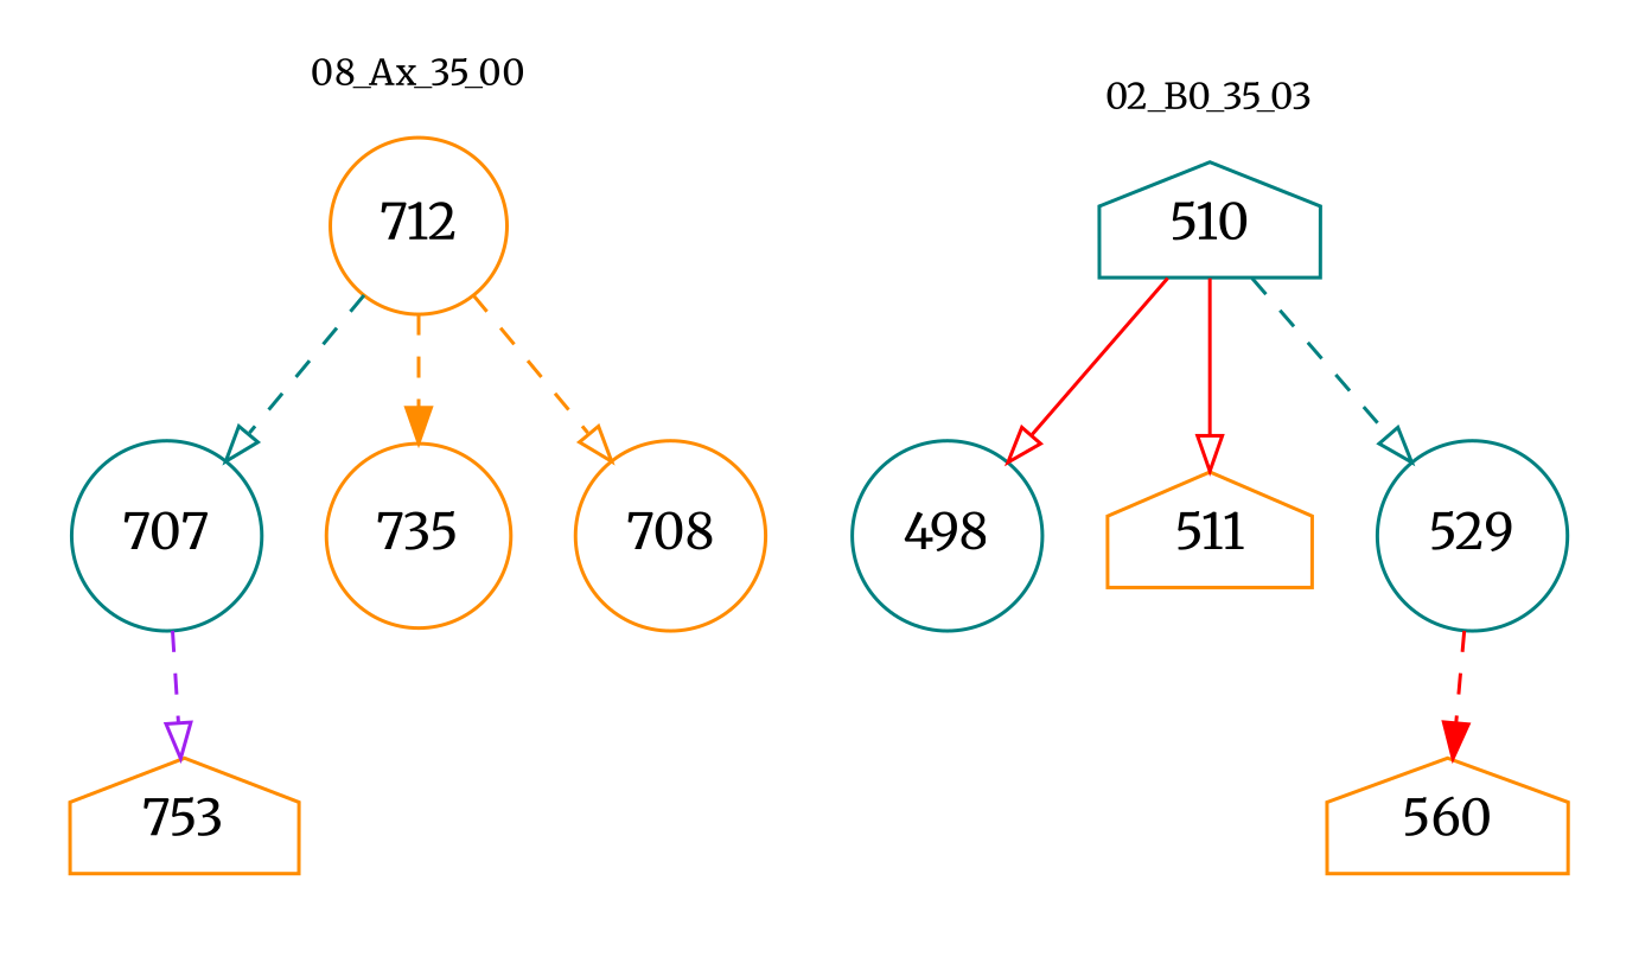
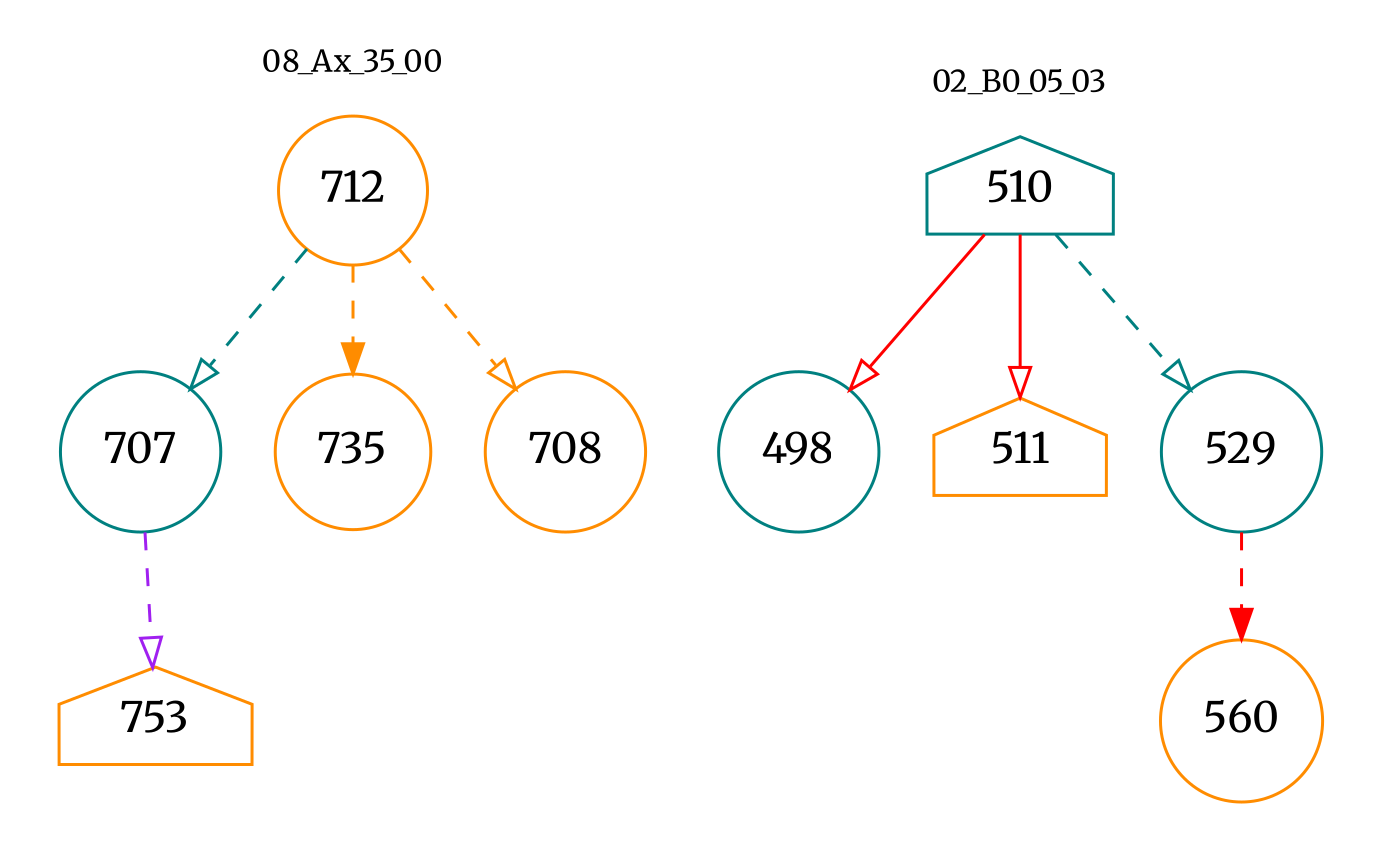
  digraph {
    fontname=Merriweather
    node [color=darkorange fontname=Merriweather shape=circle]
    edge [arrowhead=onormal color=red fontname=Merriweather style=dashed]
    n1 [label=712]
    n2 [color=teal label=707]
    n3 [label=735]
    n4 [label=708]
    n5 [label=753 shape=house]
    n6 [color=teal label=510 shape=house]
    n7 [color=teal label=498]
    n8 [label=511 shape=house]
    n9 [color=teal label=529]
-   n10 [label=560 shape=house]
+   n10 [label=560]
    subgraph cluster_1 {
      color=white
      fontsize=10
      label="08_Ax_35_00"
      n1
      n2
      n3
      n4
      n5
    }
    subgraph cluster_2 {
      color=white
      fontsize=10
-     label="02_B0_35_03"
+     label="02_B0_05_03"
      n6
      n7
      n8
      n9
      n10
    }
    n1 -> n2 [color=teal]
    n1 -> n3 [arrowhead=normal color=darkorange]
    n1 -> n4 [color=darkorange]
    n2 -> n5 [color=purple]
    n6 -> n7 [style=solid]
    n6 -> n8 [style=solid]
    n6 -> n9 [color=teal]
    n9 -> n10 [arrowhead=normal]
  }
